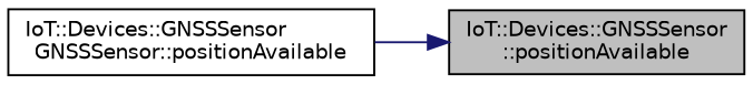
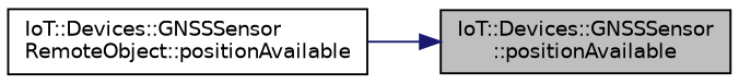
  digraph {
    rankdir=RL
    node [color=black fontname=Helvetica fontsize=10 shape=record style=filled]
    n1 [fillcolor=grey75 fontcolor=black height=0.2 label="IoT::Devices::GNSSSensor\l::positionAvailable" width=0.4]
-   n2 [fillcolor=white height=0.2 label="IoT::Devices::GNSSSensor\lGNSSSensor::positionAvailable" width=0.4]
+   n2 [fillcolor=white height=0.2 label="IoT::Devices::GNSSSensor\lRemoteObject::positionAvailable" width=0.4]
    n1 -> n2 [color=midnightblue dir=back fontname=Helvetica fontsize=10 labelfontname=Helvetica labelfontsize=10 style=solid]
  }
